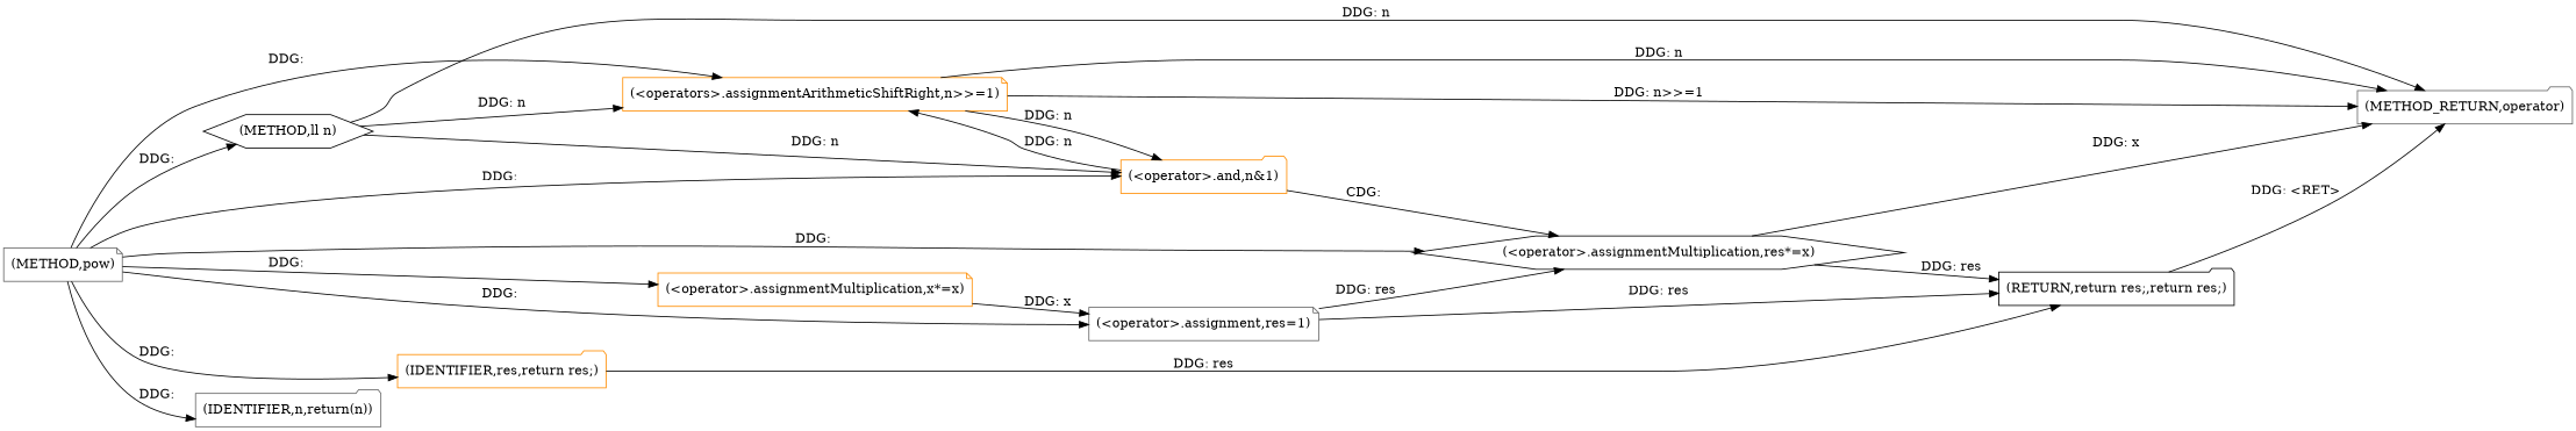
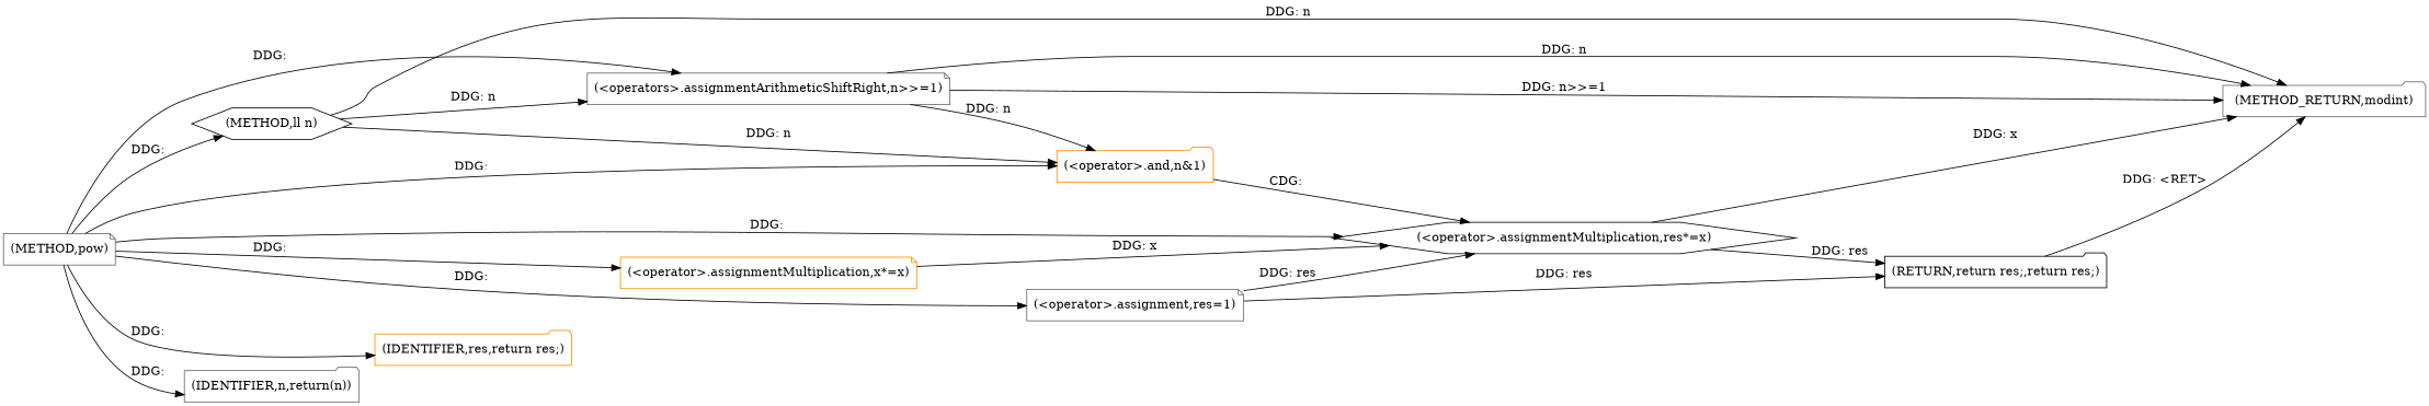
  digraph {
    rankdir=LR
    node [color=gray40 shape=folder]
    n1 [label="(METHOD,pow)" shape=note]
    n2 [color=black label="(METHOD,ll n)" shape=hexagon]
    n3 [label="(<operator>.assignment,res=1)" shape=note]
    n4 [label="(IDENTIFIER,n,return(n))"]
    n5 [color=darkorange label="(IDENTIFIER,res,return res;)"]
    n6 [color=darkorange label="(<operator>.assignmentMultiplication,x*=x)" shape=note]
-   n7 [color=darkorange label="(<operators>.assignmentArithmeticShiftRight,n>>=1)" shape=note]
+   n7 [label="(<operators>.assignmentArithmeticShiftRight,n>>=1)" shape=note]
    n8 [color=darkorange label="(<operator>.and,n&1)"]
    n9 [color=black label="(<operator>.assignmentMultiplication,res*=x)" shape=hexagon]
-   n10 [label="(METHOD_RETURN,operator)"]
+   n10 [label="(METHOD_RETURN,modint)"]
    n11 [color=black label="(RETURN,return res;,return res;)"]
    n1 -> n2 [label="DDG: "]
    n1 -> n3 [label="DDG: "]
    n1 -> n4 [label="DDG: "]
    n1 -> n5 [label="DDG: "]
    n1 -> n6 [label="DDG: "]
    n1 -> n7 [label="DDG: "]
    n1 -> n8 [label="DDG: "]
    n1 -> n9 [label="DDG: "]
    n2 -> n7 [label="DDG: n"]
    n2 -> n8 [label="DDG: n"]
    n2 -> n10 [label="DDG: n"]
    n3 -> n9 [label="DDG: res"]
    n3 -> n11 [label="DDG: res"]
-   n5 -> n11 [label="DDG: res"]
-   n6 -> n3 [label="DDG: x"]
+   n6 -> n9 [label="DDG: x"]
    n7 -> n8 [label="DDG: n"]
    n7 -> n10 [label="DDG: n"]
    n7 -> n10 [label="DDG: n>>=1"]
-   n8 -> n7 [label="DDG: n"]
    n8 -> n9 [label="CDG: "]
    n9 -> n10 [label="DDG: x"]
    n9 -> n11 [label="DDG: res"]
    n11 -> n10 [label="DDG: <RET>"]
  }
